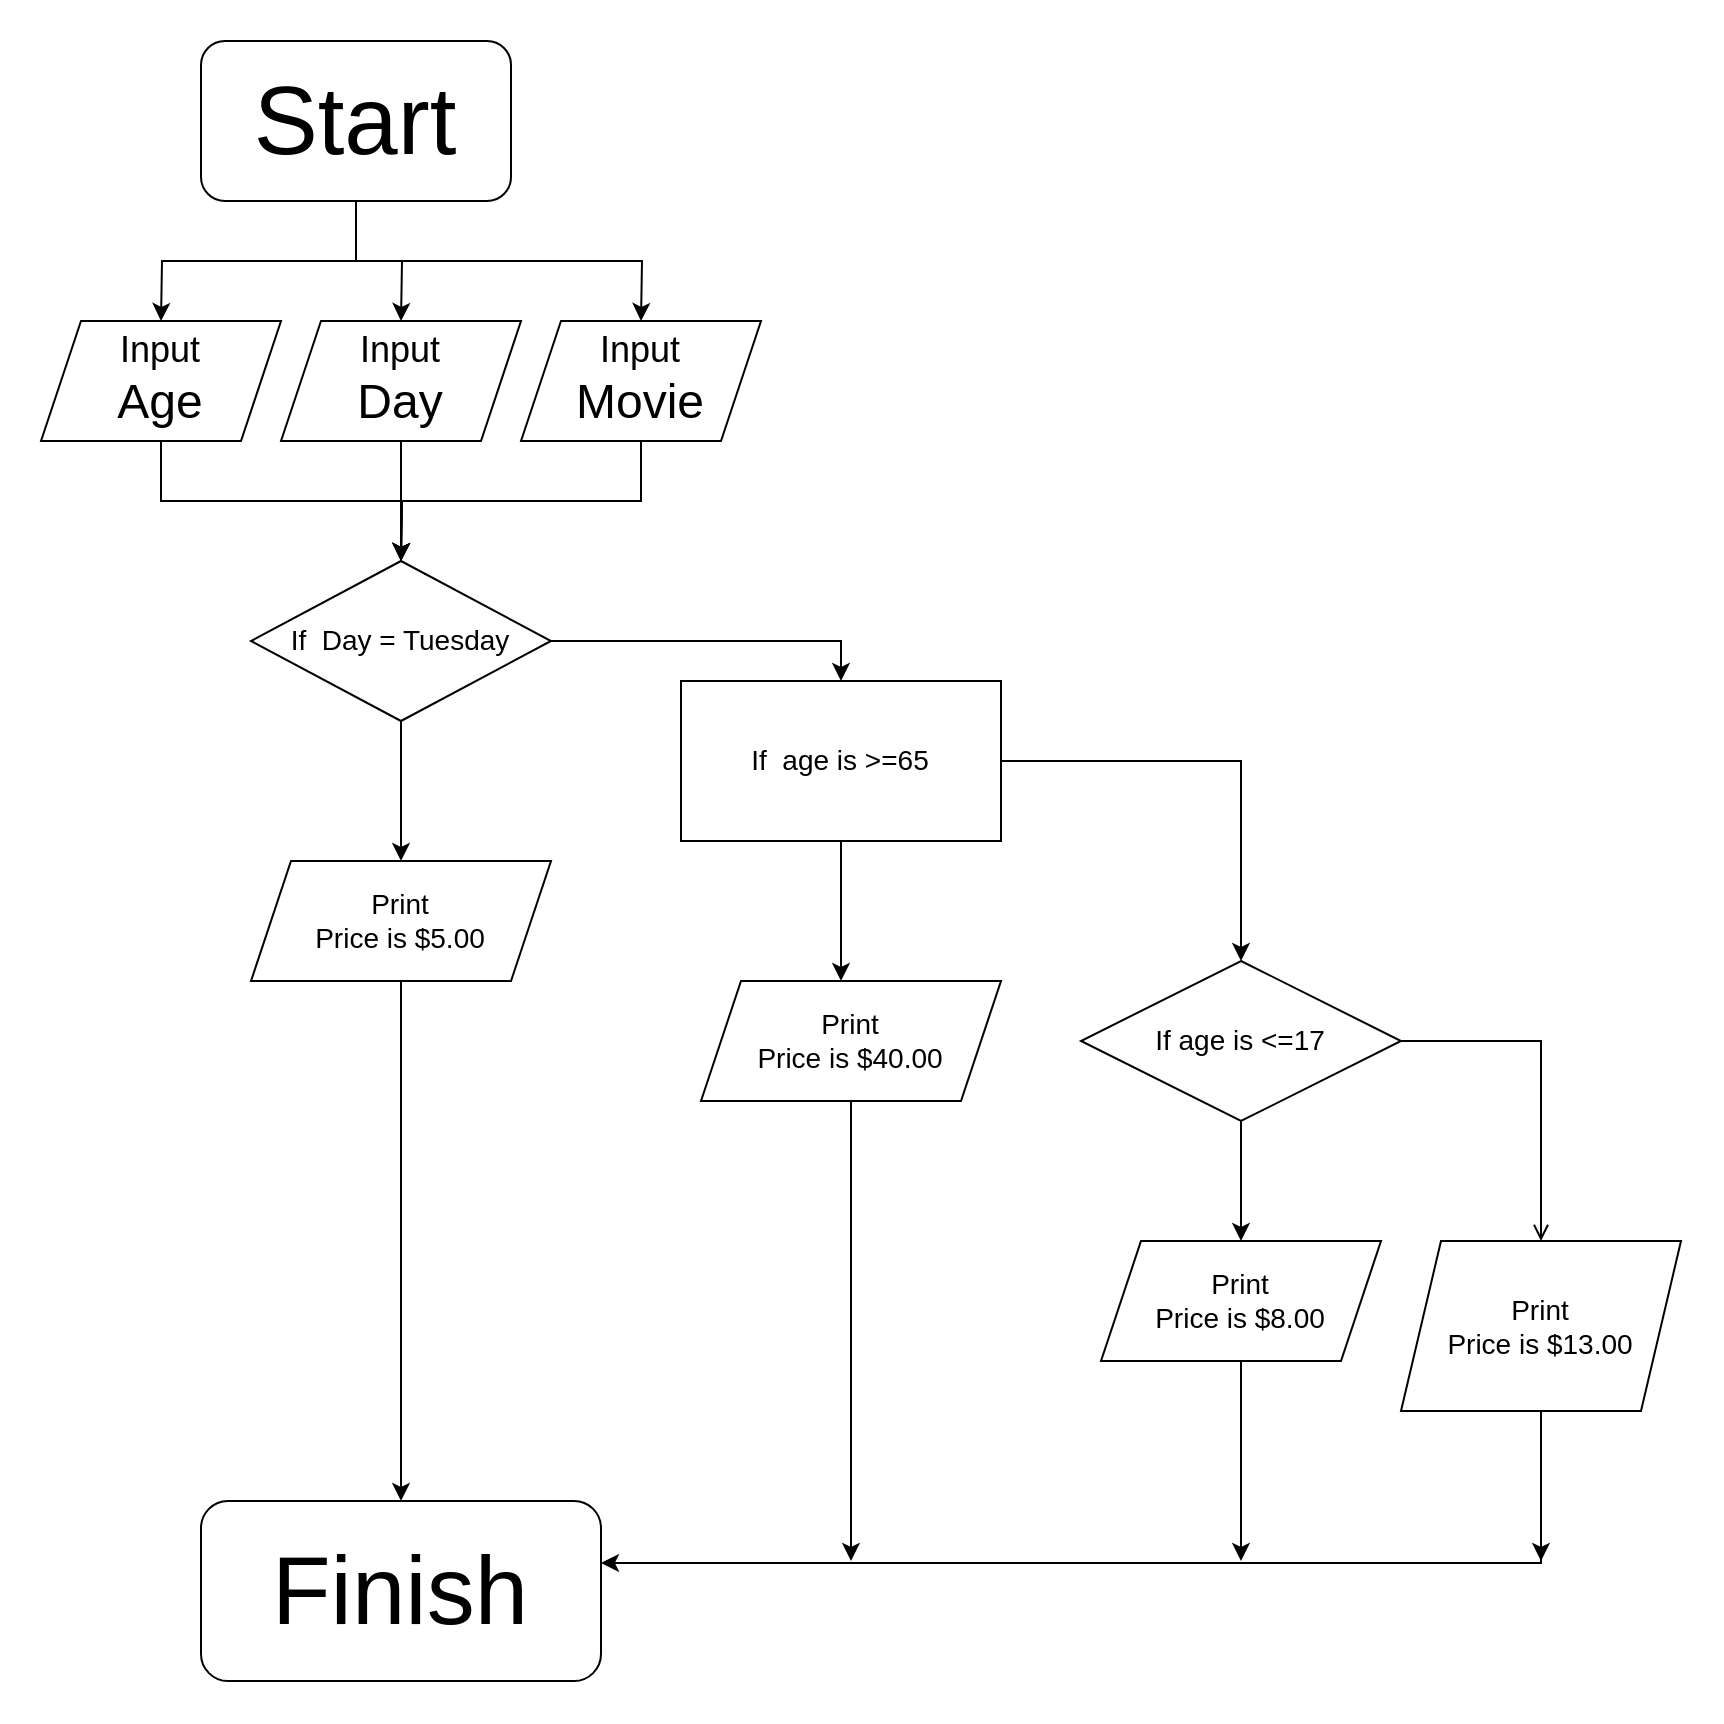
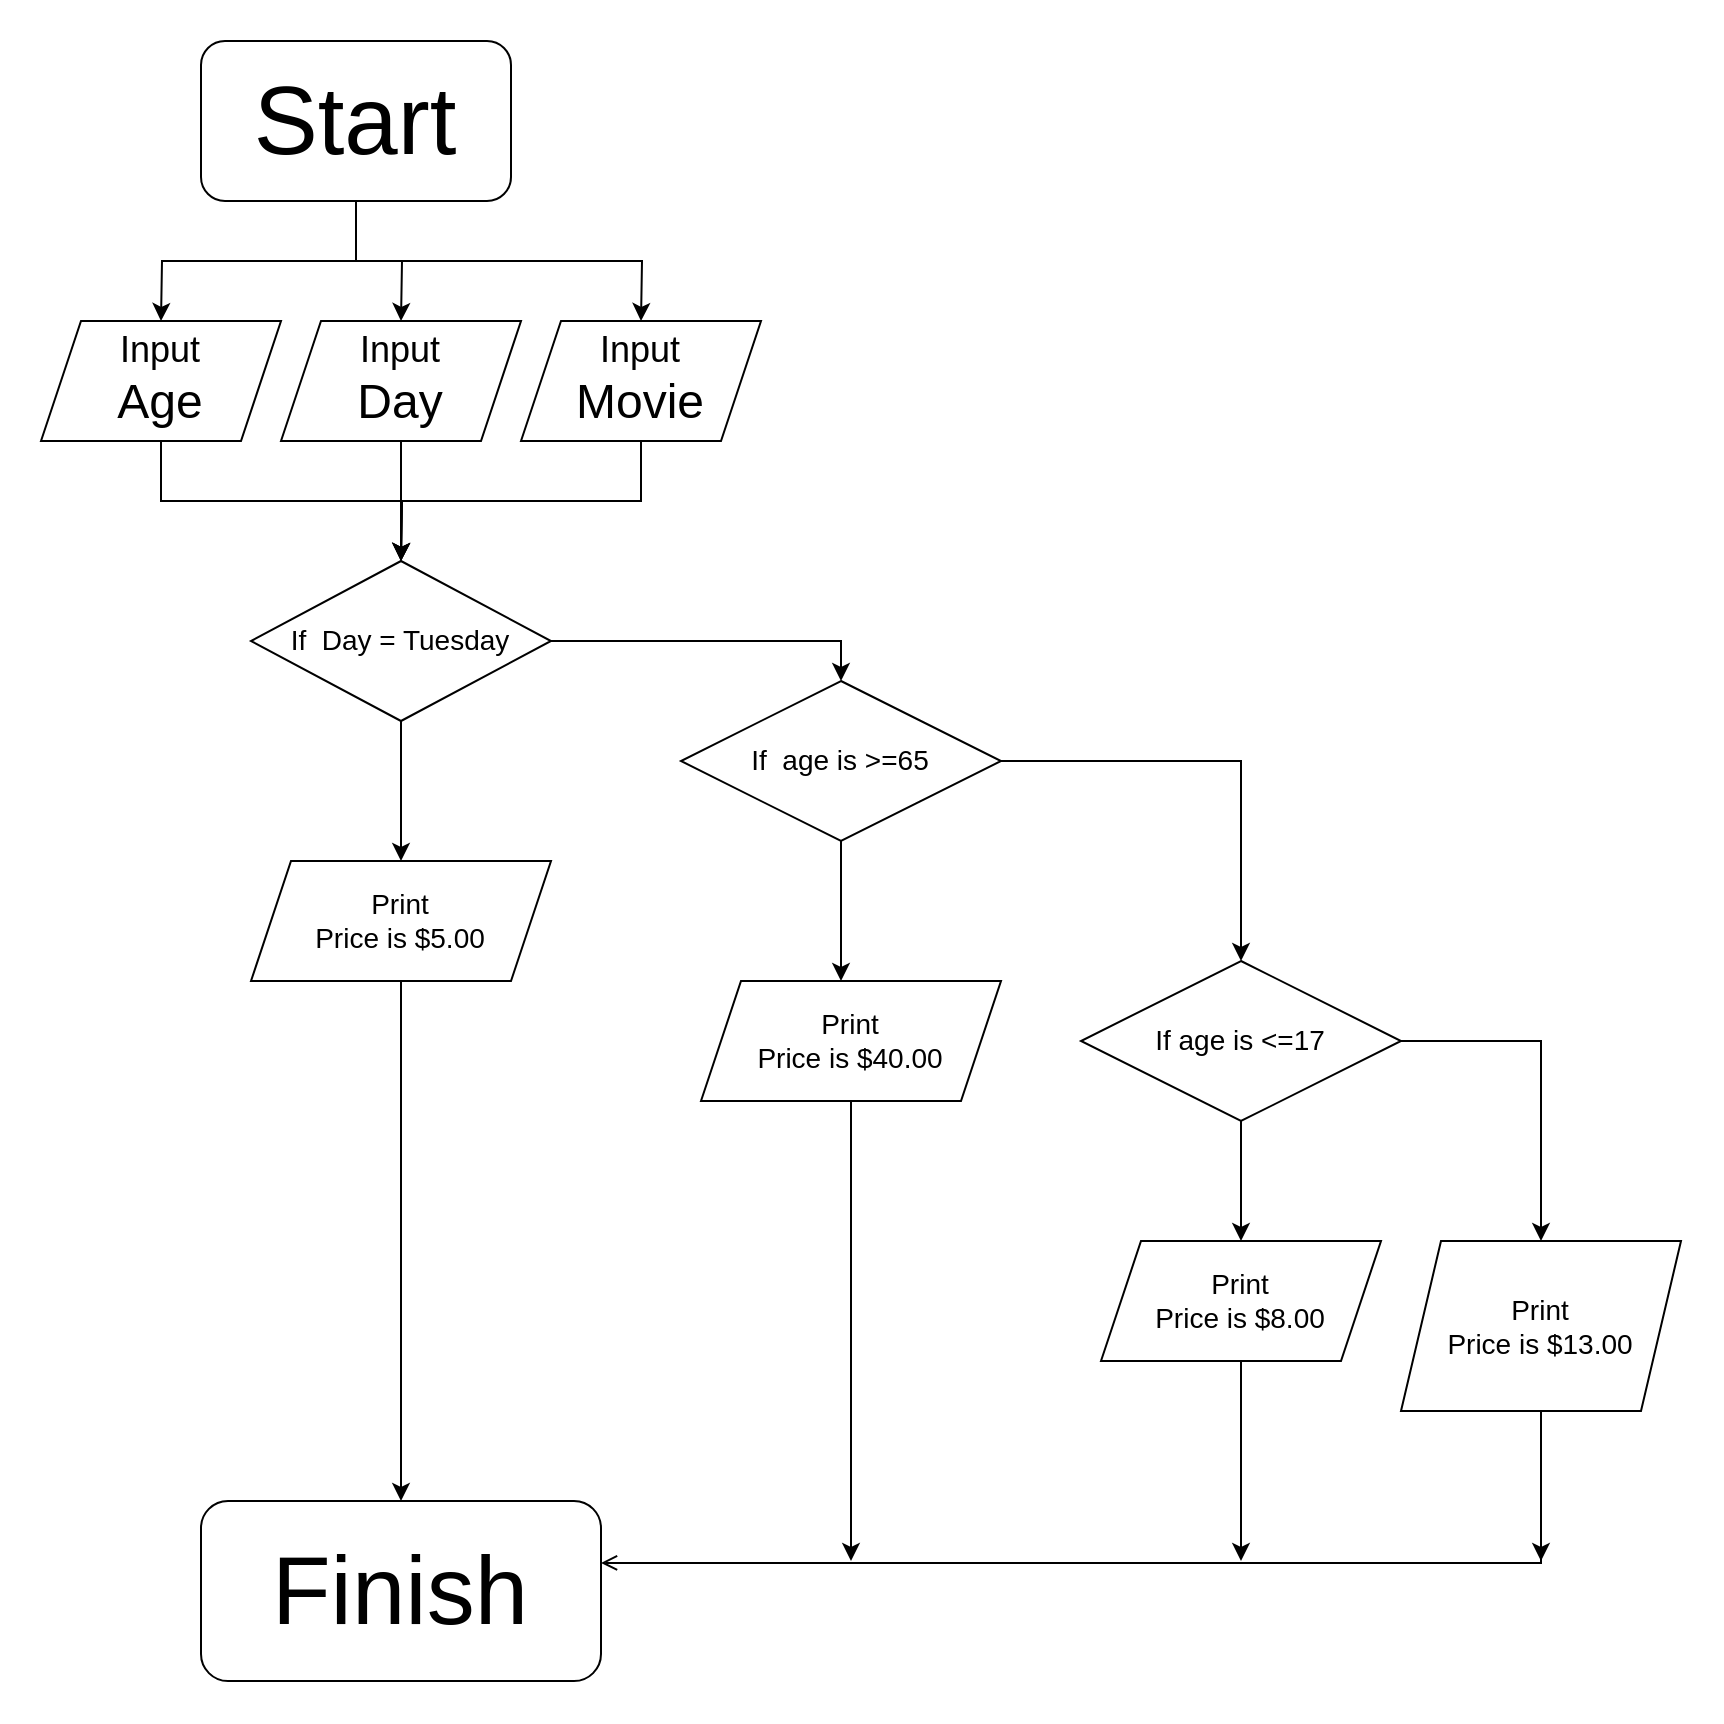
  <mxCell id="0" />
  <mxCell id="1" parent="0" />
  <mxCell id="2" style="edgeStyle=orthogonalEdgeStyle;rounded=0;orthogonalLoop=1;jettySize=auto;html=1;exitX=0.5;exitY=1;exitDx=0;exitDy=0;" parent="1" source="5" edge="1"><mxGeometry relative="1" as="geometry"><mxPoint x="200" y="160" as="targetPoint" /></mxGeometry></mxCell>
  <mxCell id="3" style="edgeStyle=orthogonalEdgeStyle;rounded=0;orthogonalLoop=1;jettySize=auto;html=1;exitX=0.5;exitY=1;exitDx=0;exitDy=0;" parent="1" source="5" edge="1"><mxGeometry relative="1" as="geometry"><mxPoint x="320" y="160" as="targetPoint" /></mxGeometry></mxCell>
  <mxCell id="4" style="edgeStyle=orthogonalEdgeStyle;rounded=0;orthogonalLoop=1;jettySize=auto;html=1;exitX=0.5;exitY=1;exitDx=0;exitDy=0;" parent="1" source="5" edge="1"><mxGeometry relative="1" as="geometry"><mxPoint x="80" y="160" as="targetPoint" /></mxGeometry></mxCell>
  <mxCell id="5" value="&lt;font style=&quot;font-size: 48px&quot;&gt;Start&lt;/font&gt;" style="rounded=1;whiteSpace=wrap;html=1;" parent="1" vertex="1"><mxGeometry x="100" y="20" width="155" height="80" as="geometry" /></mxCell>
  <mxCell id="6" style="edgeStyle=orthogonalEdgeStyle;rounded=0;orthogonalLoop=1;jettySize=auto;html=1;exitX=0.5;exitY=1;exitDx=0;exitDy=0;" parent="1" source="7" edge="1"><mxGeometry relative="1" as="geometry"><mxPoint x="200" y="280" as="targetPoint" /></mxGeometry></mxCell>
  <mxCell id="7" value="&lt;font&gt;&lt;font style=&quot;font-size: 18px&quot;&gt;Input&lt;/font&gt;&lt;br&gt;&lt;span style=&quot;font-size: 24px&quot;&gt;Age&lt;/span&gt;&lt;/font&gt;" style="shape=parallelogram;perimeter=parallelogramPerimeter;whiteSpace=wrap;html=1;fixedSize=1;" parent="1" vertex="1"><mxGeometry y="160" width="120" height="60" as="geometry" x="20" /></mxCell>
  <mxCell id="8" style="edgeStyle=orthogonalEdgeStyle;rounded=0;orthogonalLoop=1;jettySize=auto;html=1;exitX=0.5;exitY=1;exitDx=0;exitDy=0;" parent="1" source="9" edge="1"><mxGeometry relative="1" as="geometry"><mxPoint x="200" y="280" as="targetPoint" /></mxGeometry></mxCell>
  <mxCell id="9" value="&lt;font&gt;&lt;font style=&quot;font-size: 18px&quot;&gt;Input&lt;/font&gt;&lt;br&gt;&lt;span style=&quot;font-size: 24px&quot;&gt;Day&lt;/span&gt;&lt;/font&gt;" style="shape=parallelogram;perimeter=parallelogramPerimeter;whiteSpace=wrap;html=1;fixedSize=1;" parent="1" vertex="1"><mxGeometry x="140" y="160" width="120" height="60" as="geometry" /></mxCell>
  <mxCell id="10" style="edgeStyle=orthogonalEdgeStyle;rounded=0;orthogonalLoop=1;jettySize=auto;html=1;exitX=0.5;exitY=1;exitDx=0;exitDy=0;" parent="1" source="11" edge="1"><mxGeometry relative="1" as="geometry"><mxPoint x="200" y="280" as="targetPoint" /></mxGeometry></mxCell>
  <mxCell id="11" value="&lt;font&gt;&lt;font style=&quot;font-size: 18px&quot;&gt;Input&lt;/font&gt;&lt;br&gt;&lt;span style=&quot;font-size: 24px&quot;&gt;Movie&lt;/span&gt;&lt;/font&gt;" style="shape=parallelogram;perimeter=parallelogramPerimeter;whiteSpace=wrap;html=1;fixedSize=1;" parent="1" vertex="1"><mxGeometry x="260" y="160" width="120" height="60" as="geometry" /></mxCell>
  <mxCell id="12" style="edgeStyle=orthogonalEdgeStyle;rounded=0;orthogonalLoop=1;jettySize=auto;html=1;exitX=0.5;exitY=1;exitDx=0;exitDy=0;" parent="1" source="14" edge="1"><mxGeometry relative="1" as="geometry"><mxPoint x="200" y="430" as="targetPoint" /></mxGeometry></mxCell>
  <mxCell id="13" style="edgeStyle=orthogonalEdgeStyle;rounded=0;orthogonalLoop=1;jettySize=auto;html=1;exitX=1;exitY=0.5;exitDx=0;exitDy=0;entryX=0.5;entryY=0;entryDx=0;entryDy=0;" parent="1" source="14" target="20" edge="1"><mxGeometry relative="1" as="geometry" /></mxCell>
  <mxCell id="14" value="&lt;font style=&quot;font-size: 14px&quot;&gt;If&amp;nbsp; Day = Tuesday&lt;/font&gt;" style="rhombus;whiteSpace=wrap;html=1;" parent="1" vertex="1"><mxGeometry x="125" y="280" width="150" height="80" as="geometry" /></mxCell>
  <mxCell id="15" style="edgeStyle=orthogonalEdgeStyle;rounded=0;orthogonalLoop=1;jettySize=auto;html=1;exitX=0.5;exitY=1;exitDx=0;exitDy=0;" parent="1" source="16" target="17" edge="1"><mxGeometry relative="1" as="geometry"><mxPoint x="200" y="780" as="targetPoint" /></mxGeometry></mxCell>
  <mxCell id="16" value="&lt;font style=&quot;font-size: 14px&quot;&gt;Print &lt;br&gt;Price is $5.00&lt;/font&gt;" style="shape=parallelogram;perimeter=parallelogramPerimeter;whiteSpace=wrap;html=1;fixedSize=1;" parent="1" vertex="1"><mxGeometry x="125" y="430" width="150" height="60" as="geometry" /></mxCell>
  <mxCell id="17" value="&lt;font style=&quot;font-size: 48px&quot;&gt;Finish&lt;/font&gt;" style="rounded=1;whiteSpace=wrap;html=1;" parent="1" vertex="1"><mxGeometry x="100" y="750" width="200" height="90" as="geometry" /></mxCell>
  <mxCell id="18" style="edgeStyle=orthogonalEdgeStyle;rounded=0;orthogonalLoop=1;jettySize=auto;html=1;exitX=0.5;exitY=1;exitDx=0;exitDy=0;" parent="1" source="20" edge="1"><mxGeometry relative="1" as="geometry"><mxPoint x="420" y="490" as="targetPoint" /></mxGeometry></mxCell>
  <mxCell id="19" style="edgeStyle=orthogonalEdgeStyle;rounded=0;orthogonalLoop=1;jettySize=auto;html=1;exitX=1;exitY=0.5;exitDx=0;exitDy=0;entryX=0.5;entryY=0;entryDx=0;entryDy=0;" parent="1" source="20" target="25" edge="1"><mxGeometry relative="1" as="geometry" /></mxCell>
- <mxCell id="20" value="&lt;font style=&quot;font-size: 14px&quot;&gt;If&amp;nbsp; age is &amp;gt;=65&lt;/font&gt;" style="whiteSpace=wrap;html=1;rounded=0;" parent="1" vertex="1"><mxGeometry x="340" y="340" width="160" height="80" as="geometry" /></mxCell>
+ <mxCell id="20" value="&lt;font style=&quot;font-size: 14px&quot;&gt;If&amp;nbsp; age is &amp;gt;=65&lt;/font&gt;" style="rhombus;whiteSpace=wrap;html=1;" parent="1" vertex="1"><mxGeometry x="340" y="340" width="160" height="80" as="geometry" /></mxCell>
  <mxCell id="21" style="edgeStyle=orthogonalEdgeStyle;rounded=0;orthogonalLoop=1;jettySize=auto;html=1;exitX=0.5;exitY=1;exitDx=0;exitDy=0;" edge="1" parent="1" source="22"><mxGeometry relative="1" as="geometry"><mxPoint x="425" y="780" as="targetPoint" /></mxGeometry></mxCell>
  <mxCell id="22" value="&lt;font style=&quot;font-size: 14px&quot;&gt;Print&lt;br&gt;Price is $40.00&lt;/font&gt;" style="shape=parallelogram;perimeter=parallelogramPerimeter;whiteSpace=wrap;html=1;fixedSize=1;" parent="1" vertex="1"><mxGeometry x="350" y="490" width="150" height="60" as="geometry" /></mxCell>
  <mxCell id="23" style="edgeStyle=orthogonalEdgeStyle;rounded=0;orthogonalLoop=1;jettySize=auto;html=1;exitX=0.5;exitY=1;exitDx=0;exitDy=0;entryX=0.5;entryY=0;entryDx=0;entryDy=0;" parent="1" source="25" target="27" edge="1"><mxGeometry relative="1" as="geometry"><mxPoint x="620" y="610" as="targetPoint" /></mxGeometry></mxCell>
- <mxCell id="24" style="edgeStyle=orthogonalEdgeStyle;rounded=0;orthogonalLoop=1;jettySize=auto;html=1;exitX=1;exitY=0.5;exitDx=0;exitDy=0;entryX=0.5;entryY=0;entryDx=0;entryDy=0;endArrow=open;" parent="1" source="25" target="30" edge="1"><mxGeometry relative="1" as="geometry" /></mxCell>
+ <mxCell id="24" style="edgeStyle=orthogonalEdgeStyle;rounded=0;orthogonalLoop=1;jettySize=auto;html=1;exitX=1;exitY=0.5;exitDx=0;exitDy=0;entryX=0.5;entryY=0;entryDx=0;entryDy=0;" parent="1" source="25" target="30" edge="1"><mxGeometry relative="1" as="geometry" /></mxCell>
  <mxCell id="25" value="&lt;font style=&quot;font-size: 14px&quot;&gt;If age is &amp;lt;=17&lt;/font&gt;" style="rhombus;whiteSpace=wrap;html=1;" parent="1" vertex="1"><mxGeometry x="540" y="480" width="160" height="80" as="geometry" /></mxCell>
  <mxCell id="26" style="edgeStyle=orthogonalEdgeStyle;rounded=0;orthogonalLoop=1;jettySize=auto;html=1;exitX=0.5;exitY=1;exitDx=0;exitDy=0;" edge="1" parent="1" source="27"><mxGeometry relative="1" as="geometry"><mxPoint x="620" y="780" as="targetPoint" /></mxGeometry></mxCell>
  <mxCell id="27" value="&lt;font style=&quot;font-size: 14px&quot;&gt;Print&lt;br&gt;Price is $8.00&lt;/font&gt;" style="shape=parallelogram;perimeter=parallelogramPerimeter;whiteSpace=wrap;html=1;fixedSize=1;" parent="1" vertex="1"><mxGeometry x="550" y="620" width="140" height="60" as="geometry" /></mxCell>
  <mxCell id="28" style="edgeStyle=orthogonalEdgeStyle;rounded=0;orthogonalLoop=1;jettySize=auto;html=1;exitX=0.5;exitY=1;exitDx=0;exitDy=0;" edge="1" parent="1" source="30"><mxGeometry relative="1" as="geometry"><mxPoint x="770" y="780" as="targetPoint" /></mxGeometry></mxCell>
- <mxCell id="29" style="edgeStyle=orthogonalEdgeStyle;rounded=0;orthogonalLoop=1;jettySize=auto;html=1;exitX=0.5;exitY=1;exitDx=0;exitDy=0;entryX=1;entryY=0.344;entryDx=0;entryDy=0;entryPerimeter=0;" edge="1" parent="1" source="30" target="17"><mxGeometry relative="1" as="geometry" /></mxCell>
+ <mxCell id="29" style="edgeStyle=orthogonalEdgeStyle;rounded=0;orthogonalLoop=1;jettySize=auto;html=1;exitX=0.5;exitY=1;exitDx=0;exitDy=0;entryX=1;entryY=0.344;entryDx=0;entryDy=0;entryPerimeter=0;endArrow=open;" edge="1" parent="1" source="30" target="17"><mxGeometry relative="1" as="geometry" /></mxCell>
  <mxCell id="30" value="&lt;font style=&quot;font-size: 14px&quot;&gt;Print&lt;br&gt;Price is $13.00&lt;/font&gt;" style="shape=parallelogram;perimeter=parallelogramPerimeter;whiteSpace=wrap;html=1;fixedSize=1;" parent="1" vertex="1"><mxGeometry x="700" y="620" width="140" height="85" as="geometry" /></mxCell>
